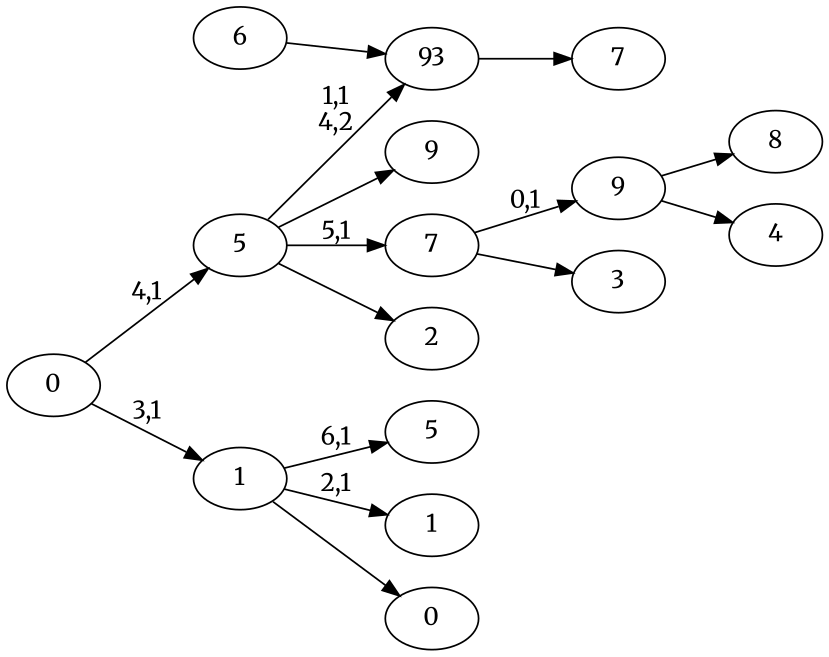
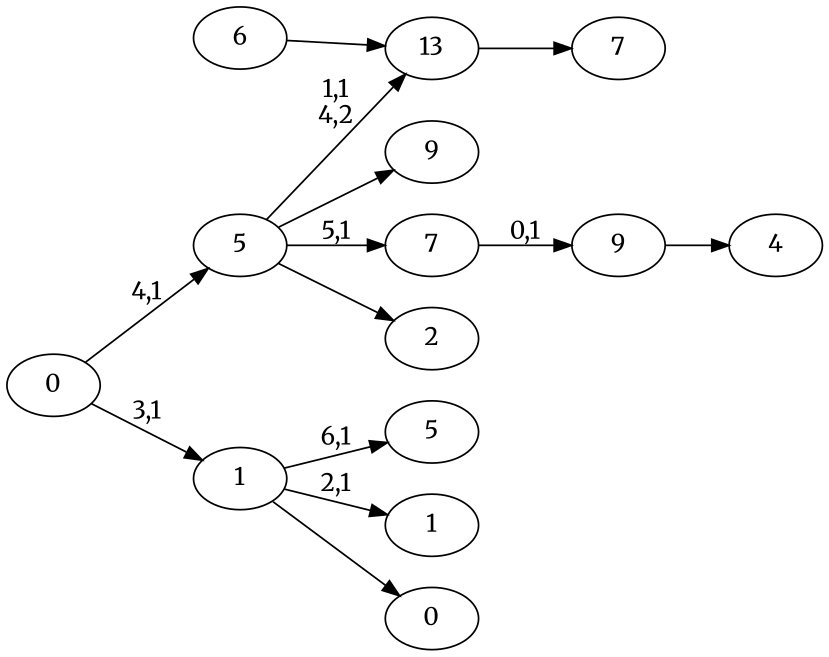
  digraph {
    fontname=Merriweather
    rankdir=LR
    node [fontname=Merriweather]
    edge [fontname=Merriweather]
    n1 [label=9]
-   n2 [label=8]
    n3 [label=7]
    n4 [label=6]
-   13 [label=93]
+   13
    n6 [label=5]
    n7 [label=4]
    9
-   n9 [label=3]
    7
    n11 [label=2]
    5
    n13 [label=1]
    n14 [label=0]
    1
    0
    n4 -> 13
    13 -> n3
-   9 -> n2
    9 -> n7
    7 -> 9 [label="0,1"]
-   7 -> n9
    5 -> n1
    5 -> 13 [label="1,1\n4,2"]
    5 -> 7 [label="5,1"]
    5 -> n11
    1 -> n6 [label="6,1"]
    1 -> n13 [label="2,1"]
    1 -> n14
    0 -> 5 [label="4,1"]
    0 -> 1 [label="3,1"]
  }
